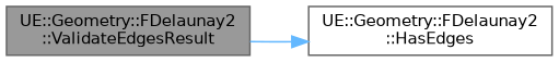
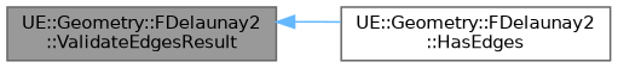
  digraph {
    rankdir=LR
    node [fontname=Helvetica fontsize=10 shape=box style=filled]
    n1 [color=gray40 fillcolor=grey60 fontcolor=black height=0.2 label="UE::Geometry::FDelaunay2\l::ValidateEdgesResult" width=0.4]
    n2 [color=grey40 fillcolor=white height=0.2 label="UE::Geometry::FDelaunay2\l::HasEdges" width=0.4]
-   n1 -> n2 [color=steelblue1 fontname=Helvetica fontsize=10 labelfontname=Helvetica labelfontsize=10 style=solid]
+   n2 -> n1 [color=steelblue1 fontname=Helvetica fontsize=10 labelfontname=Helvetica labelfontsize=10 style=solid]
  }
